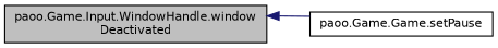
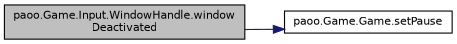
  digraph {
    rankdir=LR
    node [color=black fontname=Helvetica fontsize=10 shape=record style=filled]
    n1 [fillcolor=grey75 fontcolor=black height=0.2 label="paoo.Game.Input.WindowHandle.window\lDeactivated" width=0.4]
    n2 [fillcolor=white height=0.2 label="paoo.Game.Game.setPause" width=0.4]
-   n2 -> n1 [color=midnightblue fontname=Helvetica fontsize=10 labelfontname=Helvetica labelfontsize=10 style=solid]
+   n1 -> n2 [color=midnightblue fontname=Helvetica fontsize=10 labelfontname=Helvetica labelfontsize=10 style=solid]
  }
